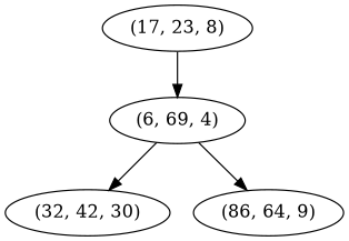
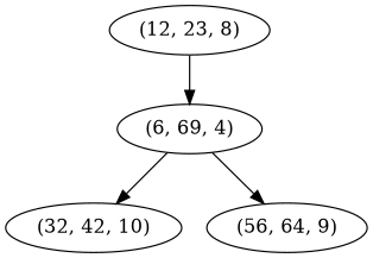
  digraph {
    "(6, 69, 4)"
-   "(32, 42, 10)" [label="(32, 42, 30)"]
-   "(56, 64, 9)" [label="(86, 64, 9)"]
-   "(12, 23, 8)" [label="(17, 23, 8)"]
+   "(32, 42, 10)"
+   "(56, 64, 9)"
+   "(12, 23, 8)"
    "(6, 69, 4)" -> "(32, 42, 10)"
    "(6, 69, 4)" -> "(56, 64, 9)"
    "(12, 23, 8)" -> "(6, 69, 4)"
  }
